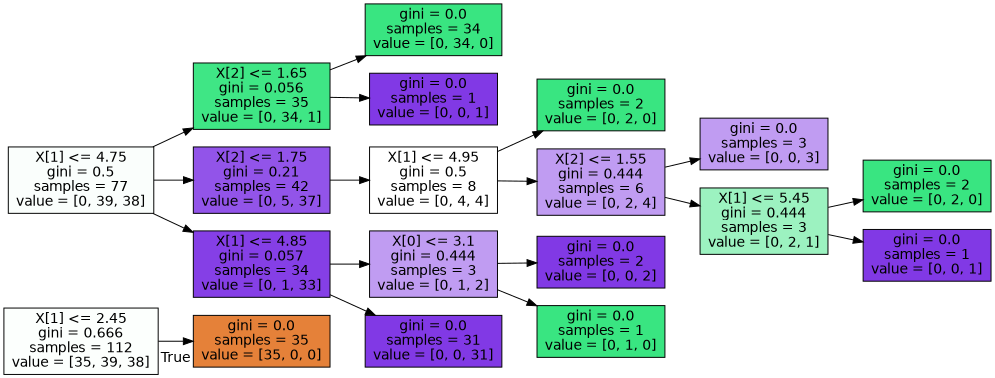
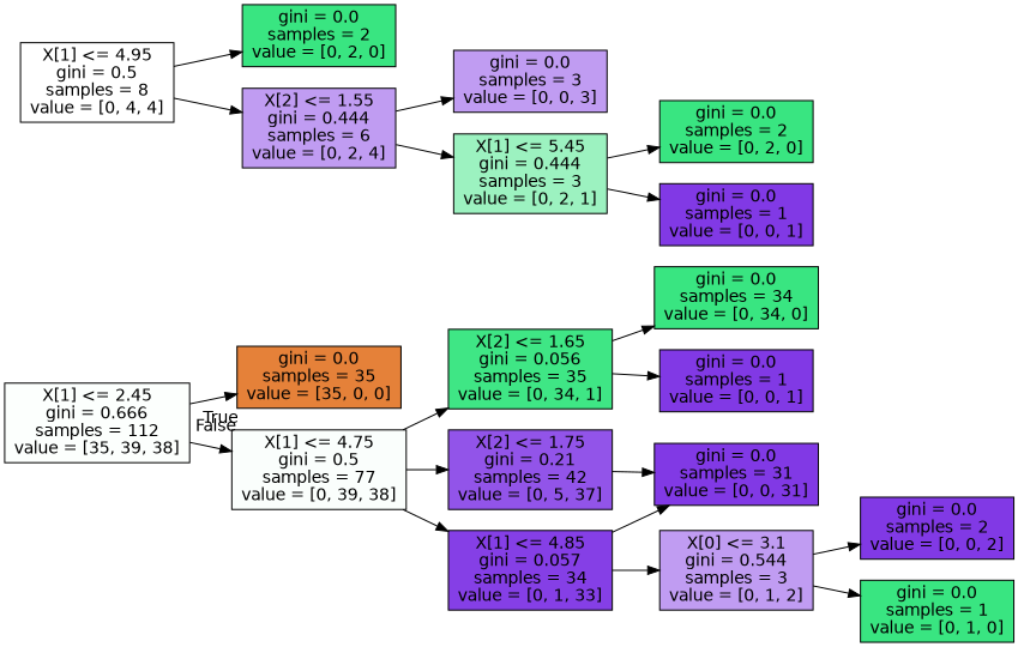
  digraph {
    rankdir=LR
    node [color=black fillcolor="#39e581" fontname=helvetica shape=box style=filled]
    edge [fontname=helvetica]
    n1 [fillcolor="#fcfffd" label="X[1] <= 2.45\ngini = 0.666\nsamples = 112\nvalue = [35, 39, 38]"]
    n2 [fillcolor="#e58139" label="gini = 0.0\nsamples = 35\nvalue = [35, 0, 0]"]
    n3 [fillcolor="#fafefc" label="X[1] <= 4.75\ngini = 0.5\nsamples = 77\nvalue = [0, 39, 38]"]
    n4 [fillcolor="#3fe685" label="X[2] <= 1.65\ngini = 0.056\nsamples = 35\nvalue = [0, 34, 1]"]
    n5 [fillcolor="#9254e9" label="X[2] <= 1.75\ngini = 0.21\nsamples = 42\nvalue = [0, 5, 37]"]
    n6 [fillcolor="#853fe6" label="X[1] <= 4.85\ngini = 0.057\nsamples = 34\nvalue = [0, 1, 33]"]
    n7 [label="gini = 0.0\nsamples = 34\nvalue = [0, 34, 0]"]
    n8 [fillcolor="#8139e5" label="gini = 0.0\nsamples = 1\nvalue = [0, 0, 1]"]
    n9 [fillcolor="#ffffff" label="X[1] <= 4.95\ngini = 0.5\nsamples = 8\nvalue = [0, 4, 4]"]
    n10 [label="gini = 0.0\nsamples = 2\nvalue = [0, 2, 0]"]
    n11 [fillcolor="#c09cf2" label="X[2] <= 1.55\ngini = 0.444\nsamples = 6\nvalue = [0, 2, 4]"]
-   n12 [fillcolor="#c09cf2" label="X[0] <= 3.1\ngini = 0.444\nsamples = 3\nvalue = [0, 1, 2]"]
+   n12 [fillcolor="#c09cf2" label="X[0] <= 3.1\ngini = 0.544\nsamples = 3\nvalue = [0, 1, 2]"]
    n13 [fillcolor="#8139e5" label="gini = 0.0\nsamples = 31\nvalue = [0, 0, 31]"]
    n14 [fillcolor="#c09cf2" label="gini = 0.0\nsamples = 3\nvalue = [0, 0, 3]"]
    n15 [fillcolor="#9cf2c0" label="X[1] <= 5.45\ngini = 0.444\nsamples = 3\nvalue = [0, 2, 1]"]
    n16 [label="gini = 0.0\nsamples = 2\nvalue = [0, 2, 0]"]
    n17 [fillcolor="#8139e5" label="gini = 0.0\nsamples = 1\nvalue = [0, 0, 1]"]
    n18 [fillcolor="#8139e5" label="gini = 0.0\nsamples = 2\nvalue = [0, 0, 2]"]
    n19 [label="gini = 0.0\nsamples = 1\nvalue = [0, 1, 0]"]
    n1 -> n2 [headlabel=True labelangle=45 labeldistance=2.5]
+   n1 -> n3 [headlabel=False labelangle=-45 labeldistance=2.5]
    n3 -> n4
    n3 -> n5
    n3 -> n6
    n4 -> n7
    n4 -> n8
-   n5 -> n9
+   n5 -> n13
    n6 -> n12
    n6 -> n13
    n9 -> n10
    n9 -> n11
    n11 -> n14
    n11 -> n15
    n12 -> n18
    n12 -> n19
    n15 -> n16
    n15 -> n17
  }
